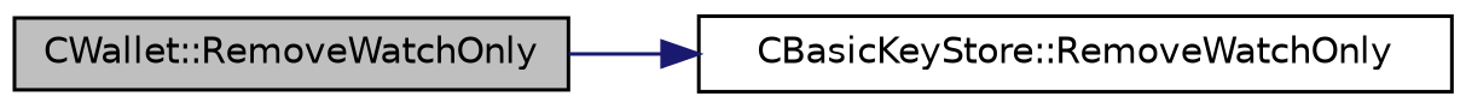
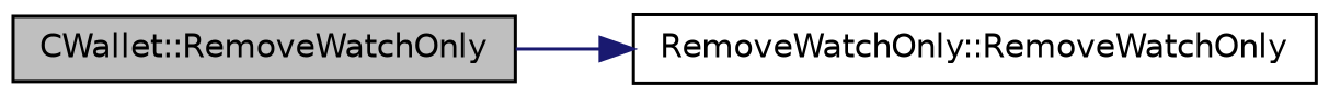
  digraph {
    rankdir=LR
    node [color=black fontname=Helvetica fontsize=10 shape=record style=filled]
    n1 [fillcolor=grey75 fontcolor=black height=0.2 label="CWallet::RemoveWatchOnly" width=0.4]
-   n2 [fillcolor=white height=0.2 label="CBasicKeyStore::RemoveWatchOnly" width=0.4]
+   n2 [fillcolor=white height=0.2 label="RemoveWatchOnly::RemoveWatchOnly" width=0.4]
    n1 -> n2 [color=midnightblue fontname=Helvetica fontsize=10 labelfontname=Helvetica labelfontsize=10 style=solid]
  }
